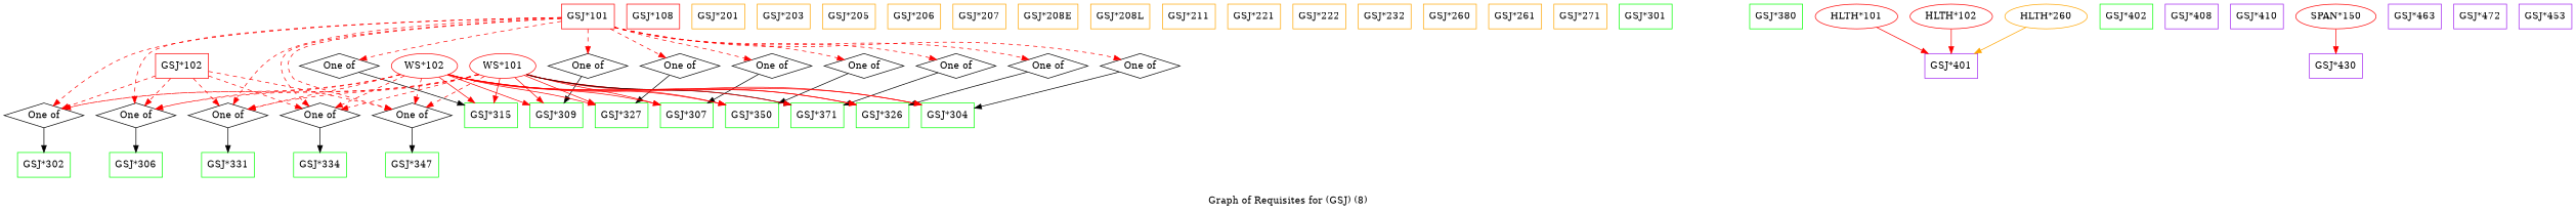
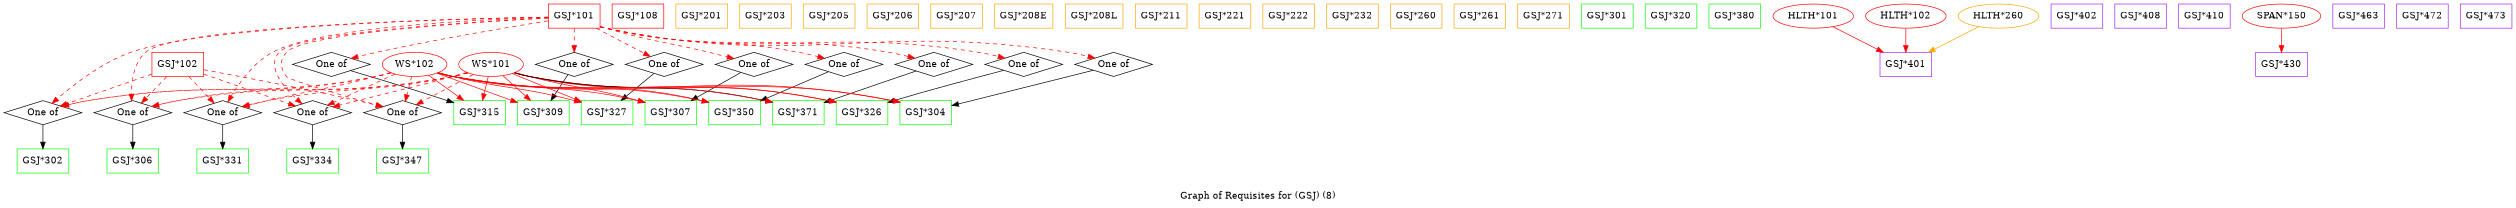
  strict digraph {
    label="Graph of Requisites for (GSJ) (8)"
    node [color=green shape=box]
    edge [color=red]
    "GSJ*101" [color=red height=0.5 width=1.0694]
    n2 [height=0.5 label="One of" shape=diamond width=1.6085 color=""]
    n3 [height=0.5 label="One of" shape=diamond width=1.6085 color=""]
    n4 [height=0.5 label="One of" shape=diamond width=1.6085 color=""]
    n5 [height=0.5 label="One of" shape=diamond width=1.6085 color=""]
    n6 [height=0.5 label="One of" shape=diamond width=1.6085 color=""]
    n7 [height=0.5 label="One of" shape=diamond width=1.6085 color=""]
    n8 [height=0.5 label="One of" shape=diamond width=1.6085 color=""]
    n9 [height=0.5 label="One of" shape=diamond width=1.6085 color=""]
    n10 [height=0.5 label="One of" shape=diamond width=1.6085 color=""]
    n11 [height=0.5 label="One of" shape=diamond width=1.6085 color=""]
    n12 [height=0.5 label="One of" shape=diamond width=1.6085 color=""]
    n13 [height=0.5 label="One of" shape=diamond width=1.6085 color=""]
    n14 [height=0.5 label="One of" shape=diamond width=1.6085 color=""]
    "GSJ*302" [height=0.5 width=1.0694]
    "GSJ*304" [height=0.5 width=1.0694]
    "GSJ*306" [height=0.5 width=1.0694]
    "GSJ*307" [height=0.5 width=1.0694]
    "GSJ*309" [height=0.5 width=1.0694]
    "GSJ*315" [height=0.5 width=1.0694]
    "GSJ*326" [height=0.5 width=1.0694]
    "GSJ*327" [height=0.5 width=1.0694]
    "GSJ*331" [height=0.5 width=1.0694]
    "GSJ*334" [height=0.5 width=1.0694]
    "GSJ*347" [height=0.5 width=1.0694]
    "GSJ*350" [height=0.5 width=1.0694]
    "GSJ*371" [height=0.5 width=1.0694]
    "GSJ*102" [color=red height=0.5 width=1.0694]
    "GSJ*108" [color=red height=0.5 width=1.0694]
    "GSJ*201" [color=orange height=0.5 width=1.0694]
    "GSJ*203" [color=orange height=0.5 width=1.0694]
    "GSJ*205" [color=orange height=0.5 width=1.0694]
    "GSJ*206" [color=orange height=0.5 width=1.0694]
    "GSJ*207" [color=orange height=0.5 width=1.0694]
    "GSJ*208E" [color=orange height=0.5 width=1.2083]
    "GSJ*208L" [color=orange height=0.5 width=1.1944]
    "GSJ*211" [color=orange height=0.5 width=1.0694]
    "GSJ*221" [color=orange height=0.5 width=1.0694]
    "GSJ*222" [color=orange height=0.5 width=1.0694]
    "GSJ*232" [color=orange height=0.5 width=1.0694]
    "GSJ*260" [color=orange height=0.5 width=1.0694]
    "GSJ*261" [color=orange height=0.5 width=1.0694]
    "GSJ*271" [color=orange height=0.5 width=1.0694]
    "GSJ*301" [height=0.5 width=1.0694]
    "WS*101" [color=red height=0.5 width=1.336 shape=""]
    "WS*102" [color=red height=0.5 width=1.336 shape=""]
+   "GSJ*320" [height=0.5 width=1.0694]
    "GSJ*380" [height=0.5 width=1.0694]
    "GSJ*401" [color=purple height=0.5 width=1.0694]
    "HLTH*101" [color=red height=0.5 width=1.661 shape=""]
    "HLTH*102" [color=red height=0.5 width=1.661 shape=""]
    "HLTH*260" [color=orange height=0.5 width=1.661 shape=""]
-   "GSJ*402" [height=0.5 width=1.0694]
+   "GSJ*402" [color=purple height=0.5 width=1.0694]
    "GSJ*408" [color=purple height=0.5 width=1.0694]
    "GSJ*410" [color=purple height=0.5 width=1.0694]
    "GSJ*430" [color=purple height=0.5 width=1.0694]
    "SPAN*150" [color=red height=0.5 width=1.6249 shape=""]
    "GSJ*463" [color=purple height=0.5 width=1.0694]
    "GSJ*472" [color=purple height=0.5 width=1.0694]
-   "GSJ*473" [color=purple height=0.5 width=1.0694 label="GSJ*453"]
+   "GSJ*473" [color=purple height=0.5 width=1.0694]
    "GSJ*101" -> n2 [style=dashed]
    "GSJ*101" -> n3 [style=dashed]
    "GSJ*101" -> n4 [style=dashed]
    "GSJ*101" -> n5 [style=dashed]
    "GSJ*101" -> n6 [style=dashed]
    "GSJ*101" -> n7 [style=dashed]
    "GSJ*101" -> n8 [style=dashed]
    "GSJ*101" -> n9 [style=dashed]
    "GSJ*101" -> n10 [style=dashed]
    "GSJ*101" -> n11 [style=dashed]
    "GSJ*101" -> n12 [style=dashed]
    "GSJ*101" -> n13 [style=dashed]
    "GSJ*101" -> n14 [style=dashed]
    n2 -> "GSJ*302" [color=""]
    n3 -> "GSJ*304" [color=""]
    n4 -> "GSJ*306" [color=""]
    n5 -> "GSJ*307" [color=""]
    n6 -> "GSJ*309" [color=""]
    n7 -> "GSJ*315" [color=""]
    n8 -> "GSJ*326" [color=""]
    n9 -> "GSJ*327" [color=""]
    n10 -> "GSJ*331" [color=""]
    n11 -> "GSJ*334" [color=""]
    n12 -> "GSJ*347" [color=""]
    n13 -> "GSJ*350" [color=""]
    n14 -> "GSJ*371" [color=""]
    "GSJ*102" -> n2 [style=dashed]
    "GSJ*102" -> n4 [style=dashed]
    "GSJ*102" -> n10 [style=dashed]
    "GSJ*102" -> n11 [style=dashed]
    "GSJ*102" -> n12 [style=dashed]
    "WS*101" -> n2 [style=dashed]
    "WS*101" -> n4 [style=dashed]
    "WS*101" -> n10 [style=dashed]
    "WS*101" -> n11 [style=dashed]
    "WS*101" -> n12 [style=dashed]
    "WS*101" -> "GSJ*304"
    "WS*101" -> "GSJ*307"
    "WS*101" -> "GSJ*309"
    "WS*101" -> "GSJ*315"
    "WS*101" -> "GSJ*326"
    "WS*101" -> "GSJ*327"
    "WS*101" -> "GSJ*350"
    "WS*101" -> "GSJ*371" [color=black]
    "WS*102" -> n2 [style=dashed]
    "WS*102" -> n4 [style=dashed]
    "WS*102" -> n10 [style=dashed]
    "WS*102" -> n11 [style=dashed]
    "WS*102" -> n12 [style=dashed]
    "WS*102" -> "GSJ*304"
    "WS*102" -> "GSJ*307"
    "WS*102" -> "GSJ*309"
    "WS*102" -> "GSJ*315"
    "WS*102" -> "GSJ*326"
    "WS*102" -> "GSJ*327"
    "WS*102" -> "GSJ*350"
    "WS*102" -> "GSJ*371"
    "HLTH*101" -> "GSJ*401"
    "HLTH*102" -> "GSJ*401"
    "HLTH*260" -> "GSJ*401" [color=orange]
    "SPAN*150" -> "GSJ*430"
  }
